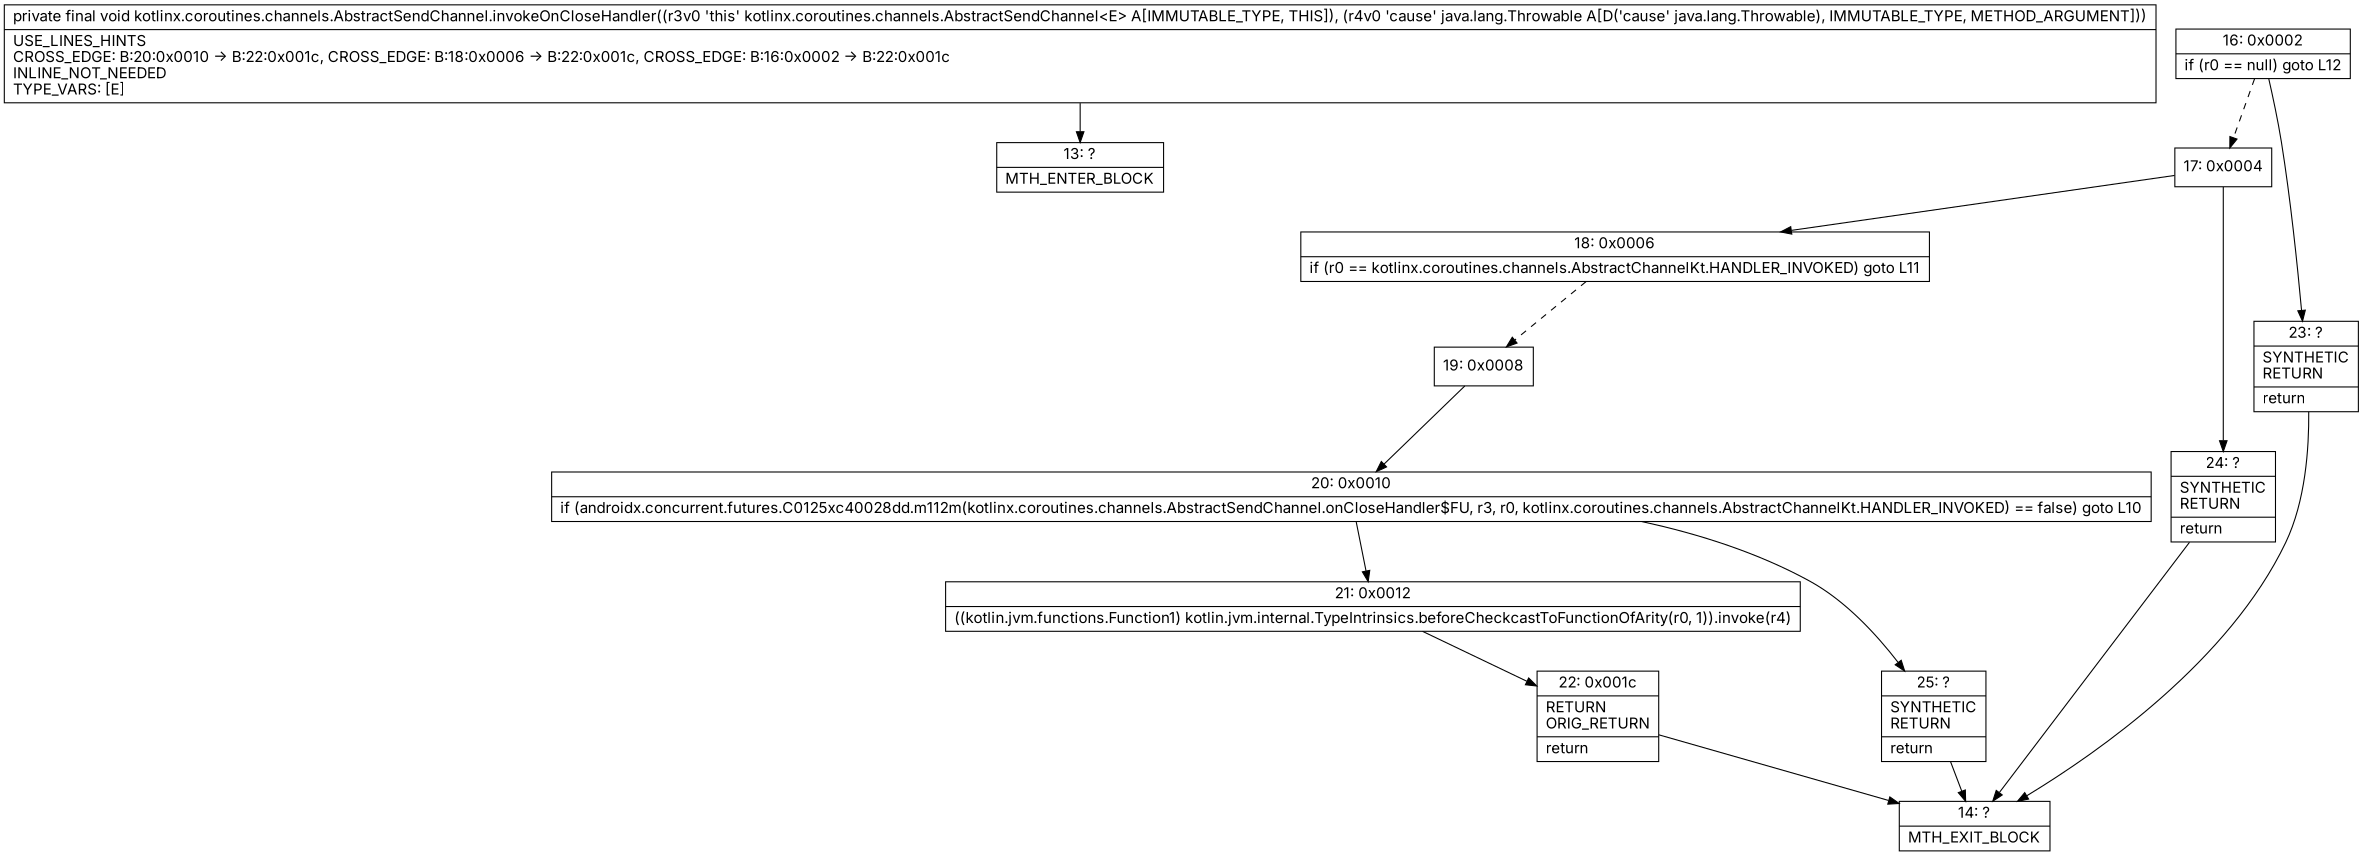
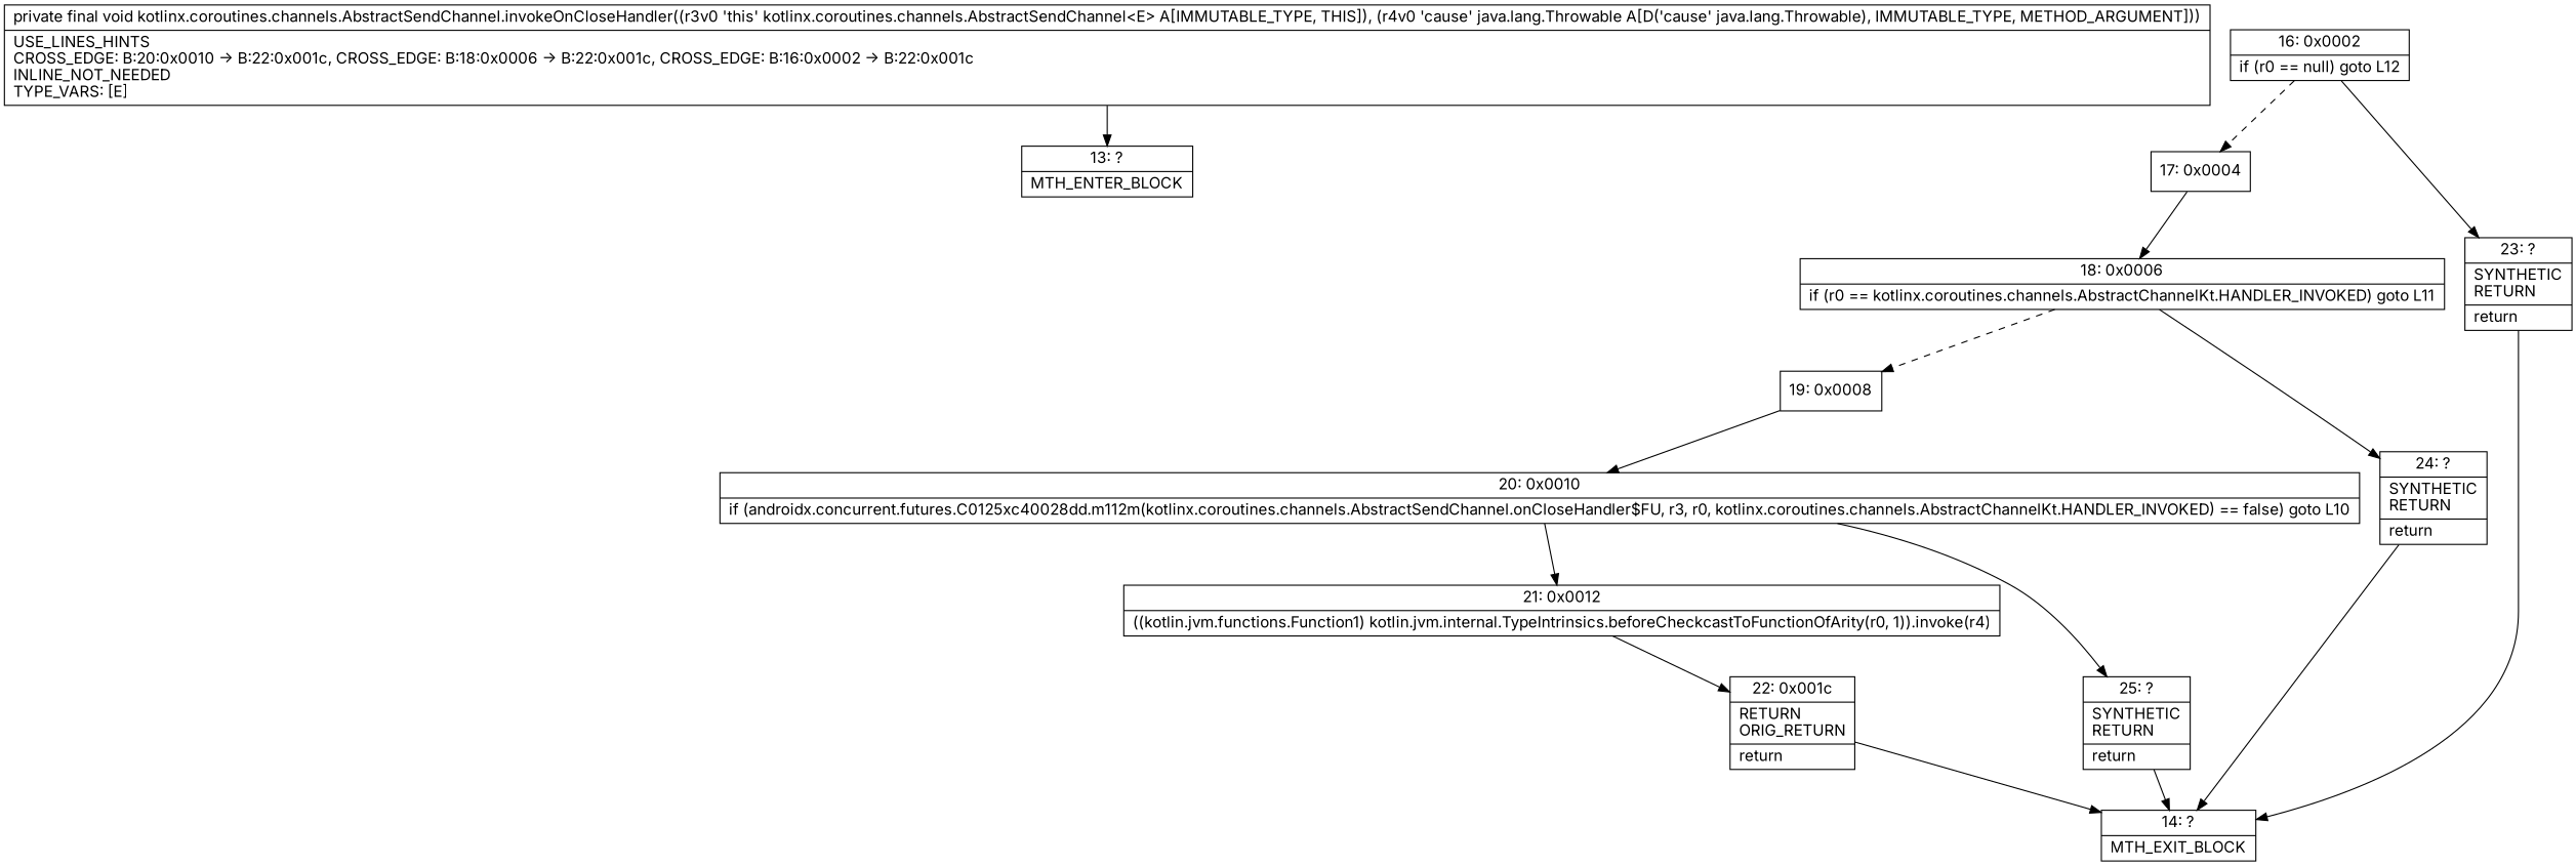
  digraph {
    fontname=Inter
    node [fontname=Inter shape=record]
    edge [fontname=Inter]
    n1 [label="{13\:\ ?|MTH_ENTER_BLOCK\l}"]
    n2 [label="{16\:\ 0x0002|if (r0 == null) goto L12\l}"]
    n3 [label="{17\:\ 0x0004}"]
    n4 [label="{23\:\ ?|SYNTHETIC\lRETURN\l|return\l}"]
    n5 [label="{18\:\ 0x0006|if (r0 == kotlinx.coroutines.channels.AbstractChannelKt.HANDLER_INVOKED) goto L11\l}"]
    n6 [label="{14\:\ ?|MTH_EXIT_BLOCK\l}"]
    n7 [label="{19\:\ 0x0008}"]
    n8 [label="{24\:\ ?|SYNTHETIC\lRETURN\l|return\l}"]
    n9 [label="{20\:\ 0x0010|if (androidx.concurrent.futures.C0125xc40028dd.m112m(kotlinx.coroutines.channels.AbstractSendChannel.onCloseHandler$FU, r3, r0, kotlinx.coroutines.channels.AbstractChannelKt.HANDLER_INVOKED) == false) goto L10\l}"]
    n10 [label="{21\:\ 0x0012|((kotlin.jvm.functions.Function1) kotlin.jvm.internal.TypeIntrinsics.beforeCheckcastToFunctionOfArity(r0, 1)).invoke(r4)\l}"]
    n11 [label="{25\:\ ?|SYNTHETIC\lRETURN\l|return\l}"]
    n12 [label="{22\:\ 0x001c|RETURN\lORIG_RETURN\l|return\l}"]
    n13 [label="{private final void kotlinx.coroutines.channels.AbstractSendChannel.invokeOnCloseHandler((r3v0 'this' kotlinx.coroutines.channels.AbstractSendChannel\<E\> A[IMMUTABLE_TYPE, THIS]), (r4v0 'cause' java.lang.Throwable A[D('cause' java.lang.Throwable), IMMUTABLE_TYPE, METHOD_ARGUMENT]))  | USE_LINES_HINTS\lCROSS_EDGE: B:20:0x0010 \-\> B:22:0x001c, CROSS_EDGE: B:18:0x0006 \-\> B:22:0x001c, CROSS_EDGE: B:16:0x0002 \-\> B:22:0x001c\lINLINE_NOT_NEEDED\lTYPE_VARS: [E]\l}"]
    n2 -> n3 [style=dashed]
    n2 -> n4
    n3 -> n5
    n4 -> n6
    n5 -> n7 [style=dashed]
-   n3 -> n8
+   n5 -> n8
    n7 -> n9
    n8 -> n6
    n9 -> n10 [style=solid]
    n9 -> n11
    n10 -> n12
    n11 -> n6
    n12 -> n6
    n13 -> n1
  }
